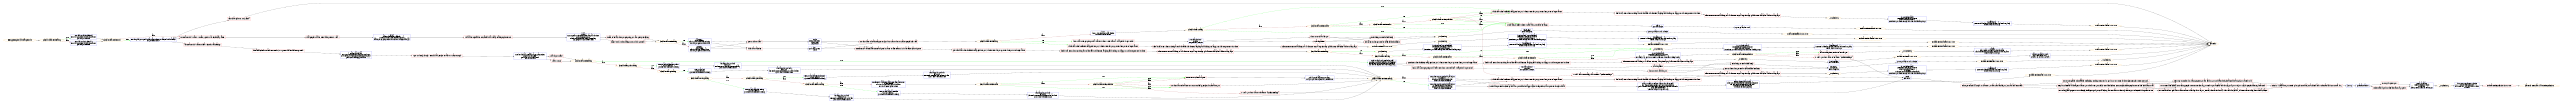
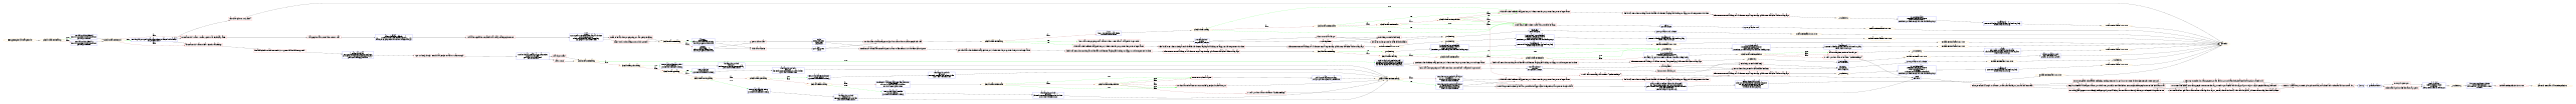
  digraph {
    rankdir=LR
    node [color=red shape=box]
    n1 [color=orange label="/EE/Types/Engine/StartDialogueNode" shape=""]
    n2 [color=orange label="Check boolean LettieDating" shape=""]
    n3 [color=blue label="How did you do it, solecito? \nHow did you spend all that time alone \nAnd not go demente"]
    n4 [color=blue label="How did you do it, friend? \nHow did you spend all that time alone \nAnd not go demente"]
    n5 [color=orange label="Check boolean LettieDuviri" shape=""]
    n6 [color=blue label="How long did you spend in that place where you danced with La Flaca \nDo you even know?"]
    n7 [label="You mean Duviri? I have no idea... Time lost all meaning."]
    n8 [label="You mean Duviri? I wasn't... I mean, I guess I was *technically* alone."]
    n9 [label="I can't chat right now, sorry. [End.]"]
    n10 [label="I kind of blocked it out and went numb. So... I guess I did kind of lose my mind."]
-   n11 [label="I had people to talk to, even if they weren't... real."]
+   n11 [label="I had people to talk to, even if don weren't... real."]
    "Chat ends." [color=orange shape=""]
    n13 [color=blue label="Sí \nMaybe you did jaja \nBut you came back and that gives me hope \nOr at least you are high-functioning crazy jaja \nAnd I could be happy with that"]
    n14 [color=blue label="Ay sí \nTalking to imaginary friends \nI used to do that when estaba chiquita \nTalking to my panquecitos is much more acceptable jaja"]
    n15 [label="It got *so* lonely, though... even if I had \"people\" to talk to. It wasn't enough."]
    n16 [label="I still talk to myself if I'm not careful. That *really* makes people nervous."]
    n17 [color=blue label="Sí \nI used to think all I needed was my panquecitos \nA good cup of coffee \nAnd a day or two off a week \nNow I'm not sure"]
    n18 [color=blue label="¡Jajaja! \nCuss myself out in Tenochtitlán slang all the time \nAlways spooks Arthur \nThinks I'm gonna stab him or something \nSilly gringo it'd just make a mess"]
    n19 [label="What do you mean?"]
    n20 [label="What's wrong?"]
    n21 [label="I mean, to be fair, when you get going, you *are* pretty terrifying."]
    n22 [label="Right? You'd just be making more work for yourself."]
    n23 [color=orange label="Check boolean LettieDating" shape=""]
    n24 [color=orange label="Check boolean LettieDating" shape=""]
    n25 [color=blue label="Used to think I only needed myself \nSuppose I could still be that way if needed \nNot saying what we have isn't wonderful \nIt's hard to explain and I am doing poorly"]
    n26 [color=orange label="Check boolean ArthurDating" shape=""]
    n27 [color=blue label="JAJAJA \nAaay, solecito \nThis is what I have been missing \nHow did you get on without this"]
    n28 [color=blue label="JAJAJA \nAaay, friend \nThis is what I'm talking about \nHow did you get on without this"]
    n29 [label="I know what we've got going on is a start. But I know we're still on a \"trial period\" in your mind."]
    n30 [label="Sometimes when loneliness really gets into you, it doesn't ever let you go, even when you're no longer alone."]
    n31 [color=blue label="I see you and mi hermano Arthur \nIt's not jealousy \nI just feel the loneliness suddenly"]
    n32 [color=orange label="Check boolean AoiDating" shape=""]
    n33 [label="Get on without what?"]
    n34 [label="I didn't have a choice."]
    n35 [color=blue label="Mm that obvious? \nMust be \nNot personal, solecito"]
    n36 [label="I feel it still, even when I'm sitting around the table with the Hex, laughing and drinking. I'm happy. I'm with everyone. But it's there."]
    n37 [color=blue label="I am happy for you both \nTe lo juro \nHe deserves to be with someone finally \nI just... find a sadness in me"]
    n38 [color=blue label="I see you and Aoi \nIt's not jealousy \nI just feel the loneliness suddenly"]
    n39 [color=orange label="Check boolean QuincyDating" shape=""]
    n40 [color=blue label="People \nBeing with them \nAround them \nSimple shit"]
    n41 [color=blue label="Sí... \nAnd I did I guess \nStill do"]
    n42 [label="I know. Trust is hard for you."]
    n43 [label="I can be patient."]
    n44 [label="Like someone removed a kidney or a rib from me once, a long time ago. A hollowness that aches on rainy days."]
    n45 [color=orange label="Check boolean LettieNewFamily" shape=""]
    n46 [color=blue label="I am happy for you both \nTe lo juro \nShe needs someone to see joy in what she does \nI just... find a sadness in me"]
    n47 [color=blue label="I see you and that niño Quincy \nIt's not jealousy \nI just feel the loneliness suddenly"]
    n48 [color=orange label="Check boolean AmirDating" shape=""]
    n49 [label="Loneliness is a sadness that comes and goes in waves. Or like seasons. So it's an easier pain to ignore."]
    n50 [label="You don't have to be alone anymore. If you don't want to be. You can let people in for real."]
    n51 [label="But I'm here when you need to shake off the loneliness."]
    n52 [label="Point being, no need to feel lonely."]
    n53 [color=orange label="+20 Chemistry" shape=""]
    n54 [color=blue label="Even when I'm surrounded by all of you \nMy friends and my new family \nLaughing and sharing memories \nThere is an ache sometimes"]
    n55 [color=blue label="Even when I'm surrounded by all of you \nMy friends \nLaughing and sharing memories \nThere is an ache sometimes"]
    n56 [color=blue label="I am happy for you both \nTe lo juro \nHe needs something real in his life \nI just... find a sadness in me"]
    n57 [color=blue label="I see you and that escuincle Amir \nIt's not jealousy \nI just feel the loneliness suddenly"]
-   n58 [color=orange label="Check boolean EleanorDating" shape=""]
+   n58 [color=orange label="Check talk EleanorDating" shape=""]
    n59 [label="And I think that when loneliness really gets into you, it doesn't ever let you go, even when you're no longer alone."]
    n60 [color=orange label="Check boolean LettieDating" shape=""]
    n61 [color=blue label="Ay, sí, sí... \nI suppose \nHard to explain"]
    n62 [color=blue label="Sí, mi corazón \nYou understand"]
    n63 [label="I think that when loneliness really gets into you, it doesn't ever let you go, even when you're no longer alone."]
    n64 [label="Sounds like you need to cheer up and allow yourself to be happy. Maybe it's depression, have you ever thought of that?"]
    n65 [color=blue label="I am happy for you both \nTe lo juro \nHe needs someone who believes in him \nI just... find a sadness in me"]
    n66 [color=blue label="I see you and la bruja metiche \nIt's not jealousy \nI just feel the loneliness suddenly"]
    n67 [color=blue label="Loneliness is a sadness that comes like rainstorms \nOr like seasons \nIt arrives and leaves a mark that fades \nBut it will come again in time"]
    n68 [label="I feel it still, even when I'm sitting around the table with the Hex, laughing and drinking. I'm happy. I'm with everyone. But it's there."]
    n69 [label="I know what we've got going on is a start. But I know we're still on a \"trial period\" in your mind."]
    n70 [label="I think that when loneliness really gets into you, it doesn't ever let you go, even when you're no longer alone."]
    n71 [color=blue label="Sí, sí \nI know, \"just don't be so sad, Lettie\" \nYou sound like mi mamá"]
    n72 [color=blue label="Got to go back to work, solecito"]
    n73 [color=orange label="Boolean LettieReal is now true." shape=""]
    n74 [label="I feel it still, even when I'm sitting around the table with the Hex, laughing and drinking. I'm happy. I'm with everyone. But it's there."]
    n75 [color=blue label="Alway so ready to tell me what to do with myself \n No, I know those spiders well, and this is not that\n And I've seen that illness many times in myself and in friends\n Army life, remember?\n Seen too many of us go that way"]
    n76 [color=blue label="I am happy for you both \nTe lo juro \nShe needs someone who accepts her as she is \nI just... find a sadness in me"]
    n77 [color=orange label="Check boolean LettieNoDate" shape=""]
    n78 [label="Like someone removed a kidney or a rib from me once, a long time ago. A hollowness that aches a little on rainy days."]
    n79 [color=blue label="¿Mm that obvious? \nMust be \nNot personal, solecito"]
    n80 [label="I feel it still, even when I'm sitting around the table with the Hex, laughing and drinking. I'm happy. I'm with everyone. But it's there."]
    n81 [color=orange label="Check boolean IsDating" shape=""]
    n82 [color=orange label="Boolean LettieRealNo is now true." shape=""]
    n83 [color=blue label="I have to go back to work \nBut I feel better now \nGracias, mi corazón...gracias"]
    n84 [label="Like someone removed a kidney or a rib from me once, a long time ago. A hollowness that aches a little on rainy days."]
    n85 [color=blue label="Eating the end of a pistola \nWhen you couldn't take the nightmares anymore \nNo, this small sadness is not like that \nIt comes and goes like the rain \nBut thanks for the sympathy"]
    n86 [label="You don't have to be alone. You're surrounded by people who care about you."]
    n87 [label="You never struck me as a poet."]
    n88 [color=orange label="Check boolean LettieConfession" shape=""]
    n89 [color=orange label="Check boolean LettieDating" shape=""]
    n90 [label="I know. Trust is hard for you."]
    n91 [label="I can be patient."]
    n92 [label="Like someone removed a kidney or a rib from me once, a long time ago. A hollowness that aches a little on rainy days."]
    n93 [label="Sounds like you need to cheer up and allow yourself to be happy."]
    n94 [label="I think that when loneliness really gets into you, it doesn't ever let you go, even when you're no longer alone."]
    n95 [color=orange label="Check boolean LettieNoDate" shape=""]
    n96 [color=orange label="+10 Chemistry" shape=""]
    n97 [color=orange label="+20 Chemistry" shape=""]
    n98 [color=orange label="Boolean LettieNoDate is now true." shape=""]
    n99 [color=blue label="Sí \nAnd if you tell anyone I got sappy \nI will gut you like un pescado, ¿entendiste?"]
    n100 [label="I... well... you don't *have* to be alone... [Confess Feelings.]"]
    n101 [color=orange label="+20 Chemistry" shape=""]
    n102 [color=orange label="Check boolean IsDating" shape=""]
    n103 [label="But I'm here when you need to shake off the loneliness."]
    n104 [label="Point being, no need to feel lonely."]
    n105 [color=orange label="Boolean LettieReal is now true." shape=""]
    n106 [color=blue label="Mm sí \nJust that simple"]
    n107 [label="I feel it still, even when I'm sitting around the table with the Hex, laughing and drinking. I'm happy. I'm with everyone. But it's there."]
    n108 [color=orange label="Check boolean LettieNoFlirt" shape=""]
    n109 [color=blue label="Sí, you understand \nSometimes I can enjoy it almost \nLike a beautiful sadness \nAy, gracias \nIt's nice to know someone understands \nSometimes you bleed enough and then the bleeding stops"]
    n110 [color=blue label="¿Qué?\n¿En serio?"]
    n111 [color=blue label="Sí, mi corazón, you understand \nSometimes I can enjoy it almost \nLike a beautiful sadness \nSometimes you bleed enough and then the bleeding stops"]
    n112 [color=orange label="+20 Chemistry" shape=""]
    n113 [color=orange label="Check boolean LettieNoDate" shape=""]
    n114 [color=orange label="+10 Chemistry" shape=""]
    n115 [color=orange label="+20 Chemistry" shape=""]
    n116 [color=blue label="Got to go back to work"]
    n117 [label="Like someone removed a kidney or a rib from me once, a long time ago. A hollowness that aches a little on rainy days."]
    n118 [color=orange label="Check boolean LettieConfession" shape=""]
    n119 [color=blue label="Speaking of \nSomeone is bleeding all over and needs my help \nMierda, back to work I go"]
    n120 [label="Before you tell me I'm stupid, or whatever - or that I can't handle you, just wait, and let me talk."]
    n121 [color=blue label="Speaking of \nSomeone is bleeding all over the floor and needs my help \nMierda, back to work I go"]
    n122 [color=blue label="Sí, you understand \nSometimes I can enjoy it almost \nLike a beautiful sadness \nSometimes you bleed enough and then the bleeding stops"]
    n123 [color=orange label="Check boolean LettieNoFlirt" shape=""]
    n124 [color=blue label="Ay, sí, sí... \nI suppose \nHard to explain"]
    n125 [color=blue label="Sí, mi corazón, you understand \nSometimes I can enjoy it almost \nLike a beautiful sadness \nSometimes you bleed enough and then the bleeding stops"]
    n126 [color=orange label="Boolean LettieNoDate is now true." shape=""]
    n127 [color=orange label="+20 Chemistry" shape=""]
    n128 [label="I... well... that's not exactly what I meant... [Confess Feelings.]"]
    n129 [color=orange label="Boolean LettieWillDate is now true." shape=""]
    n130 [label="You're drop-dead gorgeous. You're fiercely intelligent. And you could kick my ass. But that's not the only reasons you've become so important to me."]
    n131 [label="Deep down beneath all the layers of armor you've built over yourself, is one of the kindest, most compassionate people I've ever met. But that's not all."]
    n132 [label="You're unstoppable. Unbreakable. Unflinching. Nothing seems to slow you down. You're one of the toughest people I've ever met. And -"]
    n133 [color=orange label="Boolean LettieReal is now true." shape=""]
    n134 [color=blue label="Speaking of \nSomeone is bleeding all over the floor and needs my help \nMierda, back to work I go"]
    n135 [color=blue label="Sí, you understand \nSometimes I can enjoy it almost \nLike a beautiful sadness \nBut lately... ay, you do not need to hear me whine about being lonely"]
    n136 [color=blue label="Got to go back to work, solecito"]
    n137 [color=blue label="Speaking of \nSomeone is bleeding all over the floor and needs my help \nMierda, back to work I go"]
    n138 [color=blue label="Sí, you understand \nSometimes I can enjoy it almost \nLike a beautiful sadness \nSometimes you bleed enough and then the bleeding stops"]
    n139 [label="You're one of the kindest, most caring people I've ever met. The way you tend to your animals and the way you'll go out of your way for people makes my heart melt."]
    n140 [label="You're made of iron. And I know that no matter what they throw at you - Entrati, the Man in the Wall, Viktor and the Scaldra - it doesn't matter. They don't stand a chance."]
    n141 [label="Let's stop to consider how damn gorgeous you are, and how you could absolutely break me like a twig if you wanted to. lol"]
    n142 [color=orange label="Boolean LettieWillDate is now true." shape=""]
    n143 [color=orange label="Boolean LettieWillDate is now true." shape=""]
    n144 [color=orange label="Check boolean LettieConfession" shape=""]
    n145 [color=orange label="Boolean LettieRealNo is now true." shape=""]
    n146 [color=orange label="Boolean LettieWillDate is now true." shape=""]
    n147 [color=blue label="Speaking of \nSomeone is bleeding all over the floor and needs my help \nMierda, back to work I go"]
    n148 [label="Point is... I care about you, Lettie. A lot. And more than just as friend, and I understand if it isn't mutual, but -"]
    n149 [label="Talk to me anytime, Lettie. I'm here for you."]
    n150 [label="I... well... you don't *have* to be alone... [Confess Feelings.]"]
    n151 [color=orange label="Boolean LettieWillDate is now true." shape=""]
    n152 [color=blue label="Shut up"]
    n153 [color=orange label="+20 Chemistry" shape=""]
    n154 [color=blue label="Aguántame tantito"]
    n155 [color=blue label="Gracias \nDidn't mean to bleed all over the place \nWhich someone is now doing literally all over my floor \nMierda back to work I go"]
    n156 [label="I'm sorry if I upset you..."]
    n157 [label="I understand if you don't feel the same way, I get it."]
    n158 [color=orange label="Boolean LettieWillDate is now true." shape=""]
    n159 [color=blue label="¡Neta, ya cállate!\nI need a second to think\nTo breathe\nCan't process when I'm tearing up"]
    n160 [color=orange label="+20 Chemistry" shape=""]
    n161 [color=blue label="I don't DO compliments, solecito\nNever take them well\nTalk tomorrow, sort this shit out then\nLo siento"]
    n162 [label="Boolean LettieConfession is now true." shape=""]
    "Chat ends. Next chat will be LettieConfession." [color=orange shape=""]
    n1 -> n2
    n2 -> n3 [color=green label=true]
    n2 -> n4 [color=brown label=false]
    n3 -> n5
    n4 -> n5
    n5 -> n6 [color=green label=true]
+   n5 -> n7 [color=brown label=false]
    n5 -> n8 [color=brown label=false]
    n6 -> n7
    n6 -> n8
    n6 -> n9
    n7 -> n10
    n8 -> n11
    n9 -> "Chat ends."
    n10 -> n13
    n11 -> n14
    n13 -> n15
    n14 -> n16
    n15 -> n17
    n16 -> n18
    n17 -> n19
    n17 -> n20
    n18 -> n21
    n18 -> n22
    n19 -> n23
    n20 -> n23
    n21 -> n24
    n22 -> n24
    n23 -> n25 [color=green label=true]
    n23 -> n26 [color=brown label=false]
    n24 -> n27 [color=green label=true]
    n24 -> n28 [color=brown label=false]
    n25 -> n29
    n25 -> n30
    n26 -> n31 [color=green label=true]
    n26 -> n32 [color=brown label=false]
    n27 -> n33
    n27 -> n34
    n28 -> n33
    n28 -> n34
    n29 -> n35
    n30 -> n36
    n31 -> n37
    n32 -> n38 [color=green label=true]
+   n32 -> n39 [color=brown label=false]
    n33 -> n40
    n34 -> n41
    n35 -> n42
    n35 -> n43
    n36 -> n44
    n37 -> n45
    n38 -> n46
    n39 -> n47 [color=green label=true]
    n39 -> n48 [color=brown label=false]
    n40 -> n49
    n40 -> n50
    n41 -> n49
    n41 -> n50
    n42 -> n51
    n42 -> n52
    n43 -> n51
    n43 -> n52
    n44 -> n53
    n45 -> n54 [color=green label=true]
    n45 -> n55 [color=brown label=false]
    n46 -> n45
    n47 -> n56
    n48 -> n57 [color=green label=true]
    n48 -> n58 [color=brown label=false]
    n49 -> n59
    n50 -> n60
    n51 -> n61
    n52 -> n61
    n53 -> n62
    n54 -> n63
    n54 -> n64
    n55 -> n63
    n55 -> n64
    n56 -> n45
    n57 -> n65
    n58 -> n66 [color=green label=true]
    n58 -> n67 [color=brown label=false]
    n59 -> n68
    n60 -> n69 [color=green label=true]
    n60 -> n70 [color=green label=true]
    n60 -> n71 [color=brown label=false]
    n61 -> n72
    n62 -> n73
    n63 -> n74
    n64 -> n75
    n65 -> n45
    n66 -> n76
    n67 -> n77
    n68 -> n78
    n69 -> n79
    n70 -> n80
    n71 -> n81
    n72 -> n82
    n73 -> n83
    n74 -> n84
    n75 -> n85
    n76 -> n45
    n77 -> n86 [color=green label=true]
    n77 -> n87 [color=green label=true]
    n77 -> n88 [color=brown label=false]
    n78 -> n89
    n79 -> n90
    n79 -> n91
    n80 -> n92
    n81 -> n93 [color=green label=true]
    n81 -> n94 [color=green label=true]
    n81 -> n95 [color=brown label=false]
    n82 -> n96
    n83 -> "Chat ends."
    n84 -> n97
    n85 -> n98
    n86 -> n45
    n87 -> n99
    n88 -> n86 [color=green label=true]
    n88 -> n86 [color=brown label=false]
    n88 -> n87 [color=green label=true]
    n88 -> n87 [color=brown label=false]
    n88 -> n100 [color=brown label=false]
    n89 -> n101 [color=green label=true]
    n89 -> n102 [color=brown label=false]
    n90 -> n103
    n90 -> n104
    n91 -> n103
    n91 -> n104
    n92 -> n105
    n93 -> n106
    n94 -> n107
    n95 -> n93 [color=green label=true]
    n95 -> n94 [color=green label=true]
    n95 -> n108 [color=brown label=false]
    n96 -> "Chat ends."
    n97 -> n109
    n98 -> "Chat ends."
    n99 -> n45
    n100 -> n110
    n101 -> n111
    n102 -> n112 [color=green label=true]
    n102 -> n113 [color=brown label=false]
    n103 -> n114
    n104 -> n114
    n105 -> n115
    n106 -> n116
    n107 -> n117
    n108 -> n93 [color=green label=true]
    n108 -> n118 [color=brown label=false]
    n109 -> n119
    n110 -> n120
    n111 -> n121
    n112 -> n122
    n113 -> n112 [color=green label=true]
    n113 -> n123 [color=brown label=false]
    n114 -> n124
    n115 -> n125
    n116 -> n126
    n117 -> n127
    n118 -> n93 [color=green label=true]
    n118 -> n93 [color=brown label=false]
    n118 -> n94 [color=green label=true]
    n118 -> n94 [color=brown label=false]
    n118 -> n128 [color=brown label=false]
    n119 -> n129
    n120 -> n130
    n120 -> n131
    n120 -> n132
    n121 -> n133
    n122 -> n134
    n123 -> n112 [color=green label=true]
    n123 -> n135 [color=brown label=false]
    n124 -> n136
    n125 -> n137
    n126 -> "Chat ends."
    n127 -> n138
    n128 -> n110
    n129 -> "Chat ends."
    n130 -> n139
    n130 -> n140
    n131 -> n140
    n131 -> n141
    n132 -> n139
    n132 -> n141
    n133 -> n142
    n134 -> n143
    n135 -> n144
    n136 -> n145
    n137 -> n146
    n138 -> n147
    n139 -> n148
    n140 -> n148
    n141 -> n148
    n142 -> "Chat ends."
    n143 -> "Chat ends."
    n144 -> n149 [color=green label=true]
    n144 -> n149 [color=brown label=false]
    n144 -> n150 [color=brown label=false]
    n145 -> "Chat ends."
    n146 -> "Chat ends."
    n147 -> n151
    n148 -> n152
    n149 -> n153
    n150 -> n110
    n151 -> "Chat ends."
    n152 -> n154
    n153 -> n155
    n154 -> n156
    n154 -> n157
    n155 -> n158
    n156 -> n159
    n157 -> n159
    n158 -> "Chat ends."
    n159 -> n160
    n160 -> n161
    n161 -> n162
    n162 -> "Chat ends. Next chat will be LettieConfession."
  }
